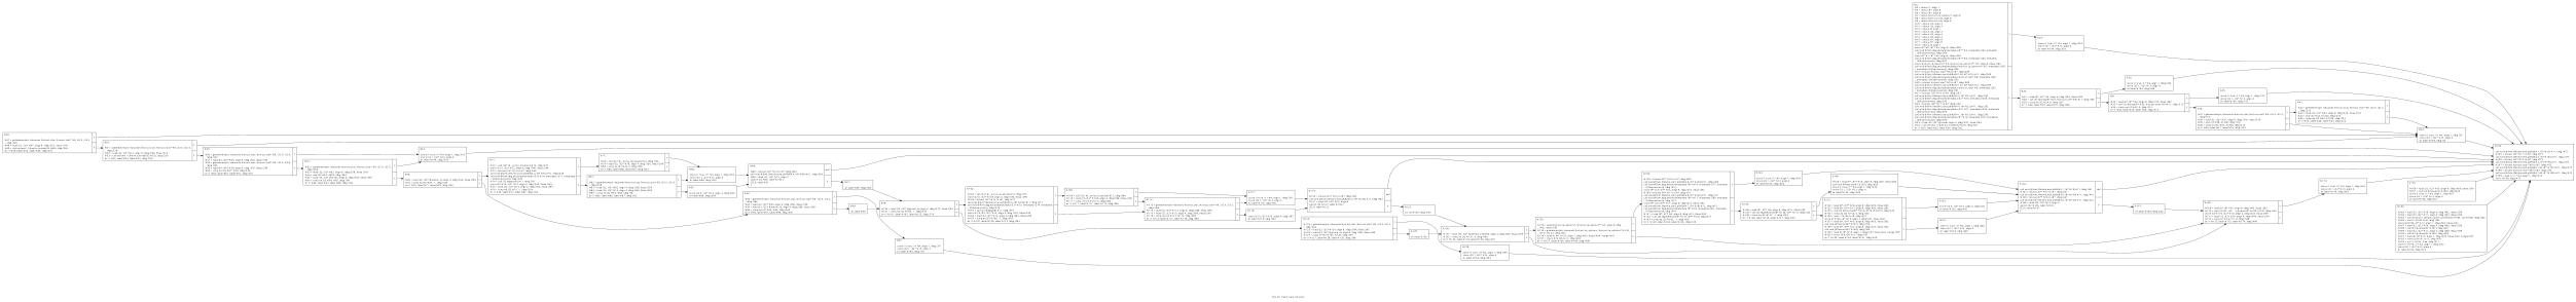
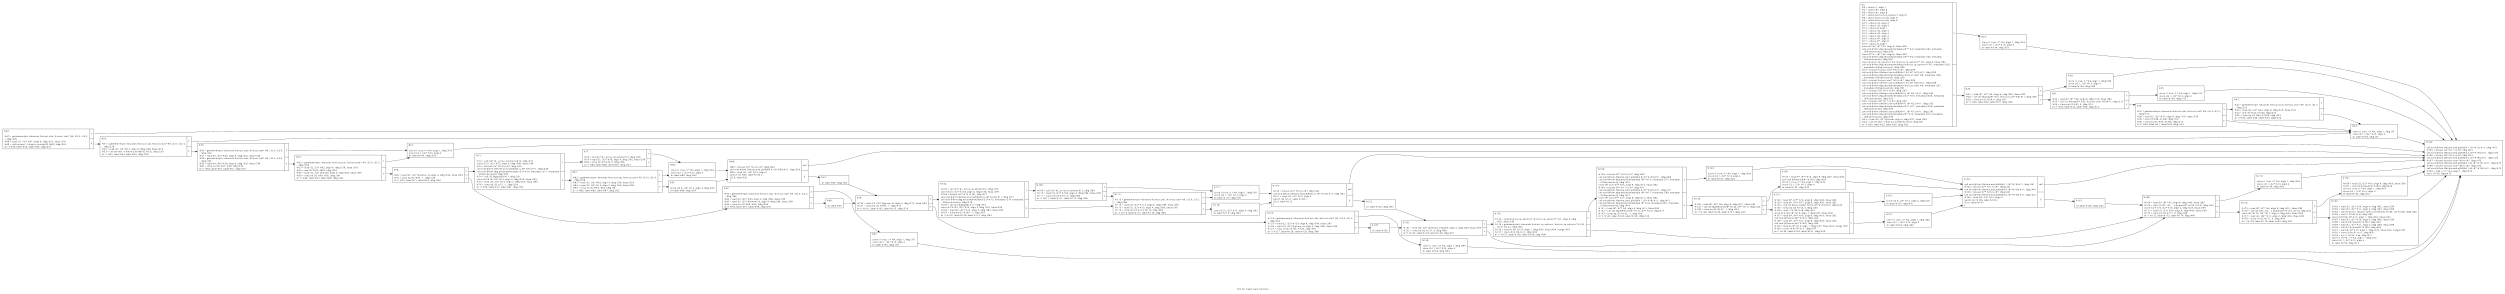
  digraph {
    fontname="Open Sans"
    label="CFG for 'need_copy' function"
    rankdir=LR
    node [fontname="Open Sans" shape=record]
    edge [fontname="Open Sans" tailport=s0]
    n1 [label="{%3:\l  %4 = alloca i1, align 1\l  %5 = alloca i8*, align 8\l  %6 = alloca i8*, align 8\l  %7 = alloca %struct.cp_options*, align 8\l  %8 = alloca %struct.stat, align 8\l  %9 = alloca %struct.stat, align 8\l  %10 = alloca i32, align 4\l  %11 = alloca i32, align 4\l  %12 = alloca i8, align 1\l  %13 = alloca i32, align 4\l  %14 = alloca i32, align 4\l  %15 = alloca i32, align 4\l  %16 = alloca i8*, align 8\l  %17 = alloca i8*, align 8\l  %18 = alloca i8, align 1\l  store i8* %0, i8** %5, align 8, !tbaa !282\l  call void @llvm.dbg.declare(metadata i8** %5, metadata !263, metadata\l... !DIExpression()), !dbg !286\l  store i8* %1, i8** %6, align 8, !tbaa !282\l  call void @llvm.dbg.declare(metadata i8** %6, metadata !264, metadata\l... !DIExpression()), !dbg !287\l  store %struct.cp_options* %2, %struct.cp_options** %7, align 8, !tbaa !282\l  call void @llvm.dbg.declare(metadata %struct.cp_options** %7, metadata !265,\l... metadata !DIExpression()), !dbg !288\l  %19 = bitcast %struct.stat* %8 to i8*, !dbg !289\l  call void @llvm.lifetime.start.p0i8(i64 144, i8* %19) #11, !dbg !289\l  call void @llvm.dbg.declare(metadata %struct.stat* %8, metadata !266,\l... metadata !DIExpression()), !dbg !290\l  %20 = bitcast %struct.stat* %9 to i8*, !dbg !289\l  call void @llvm.lifetime.start.p0i8(i64 144, i8* %20) #11, !dbg !289\l  call void @llvm.dbg.declare(metadata %struct.stat* %9, metadata !267,\l... metadata !DIExpression()), !dbg !291\l  %21 = bitcast i32* %10 to i8*, !dbg !292\l  call void @llvm.lifetime.start.p0i8(i64 4, i8* %21) #11, !dbg !292\l  call void @llvm.dbg.declare(metadata i32* %10, metadata !268, metadata\l... !DIExpression()), !dbg !293\l  %22 = bitcast i32* %11 to i8*, !dbg !292\l  call void @llvm.lifetime.start.p0i8(i64 4, i8* %22) #11, !dbg !292\l  call void @llvm.dbg.declare(metadata i32* %11, metadata !269, metadata\l... !DIExpression()), !dbg !294\l  call void @llvm.lifetime.start.p0i8(i64 1, i8* %12) #11, !dbg !295\l  call void @llvm.dbg.declare(metadata i8* %12, metadata !270, metadata\l... !DIExpression()), !dbg !296\l  %23 = load i32, i32* @mode, align 4, !dbg !297, !tbaa !299\l  %24 = call zeroext i1 @extra_mode(i32 %23), !dbg !301\l  br i1 %24, label %25, label %26, !dbg !302\l|{<s0>T|<s1>F}}"]
    n2 [label="{%25:\l\l  store i1 true, i1* %4, align 1, !dbg !303\l  store i32 1, i32* %13, align 4\l  br label %194, !dbg !303\l}"]
    n3 [label="{%26:\l\l  %27 = load i8*, i8** %5, align 8, !dbg !304, !tbaa !282\l  %28 = call i32 @lstat(i8* %27, %struct.stat* %8) #11, !dbg !306\l  %29 = icmp ne i32 %28, 0, !dbg !307\l  br i1 %29, label %30, label %31, !dbg !308\l|{<s0>T|<s1>F}}"]
    n4 [label="{%194:\l\l  call void @llvm.lifetime.end.p0i8(i64 1, i8* %12) #11, !dbg !473\l  %195 = bitcast i32* %11 to i8*, !dbg !473\l  call void @llvm.lifetime.end.p0i8(i64 4, i8* %195) #11, !dbg !473\l  %196 = bitcast i32* %10 to i8*, !dbg !473\l  call void @llvm.lifetime.end.p0i8(i64 4, i8* %196) #11, !dbg !473\l  %197 = bitcast %struct.stat* %9 to i8*, !dbg !473\l  call void @llvm.lifetime.end.p0i8(i64 144, i8* %197) #11, !dbg !473\l  %198 = bitcast %struct.stat* %8 to i8*, !dbg !473\l  call void @llvm.lifetime.end.p0i8(i64 144, i8* %198) #11, !dbg !473\l  %199 = load i1, i1* %4, align 1, !dbg !473\l  ret i1 %199, !dbg !473\l}"]
    n5 [label="{%30:\l\l  store i1 true, i1* %4, align 1, !dbg !309\l  store i32 1, i32* %13, align 4\l  br label %194, !dbg !309\l}"]
    n6 [label="{%31:\l\l  %32 = load i8*, i8** %6, align 8, !dbg !310, !tbaa !282\l  %33 = call i32 @lstat(i8* %32, %struct.stat* %9) #11, !dbg !312\l  %34 = icmp ne i32 %33, 0, !dbg !313\l  br i1 %34, label %35, label %36, !dbg !314\l|{<s0>T|<s1>F}}"]
    n7 [label="{%35:\l\l  store i1 true, i1* %4, align 1, !dbg !315\l  store i32 1, i32* %13, align 4\l  br label %194, !dbg !315\l}"]
    n8 [label="{%36:\l\l  %37 = getelementptr inbounds %struct.stat, %struct.stat* %8, i32 0, i32 3,\l... !dbg !316\l  %38 = load i32, i32* %37, align 8, !dbg !316, !tbaa !318\l  %39 = and i32 %38, 61440, !dbg !316\l  %40 = icmp eq i32 %39, 32768, !dbg !316\l  br i1 %40, label %41, label %54, !dbg !322\l|{<s0>T|<s1>F}}"]
    n9 [label="{%41:\l\l  %42 = getelementptr inbounds %struct.stat, %struct.stat* %9, i32 0, i32 3,\l... !dbg !323\l  %43 = load i32, i32* %42, align 8, !dbg !323, !tbaa !318\l  %44 = and i32 %43, 61440, !dbg !323\l  %45 = icmp eq i32 %44, 32768, !dbg !323\l  br i1 %45, label %46, label %54, !dbg !324\l|{<s0>T|<s1>F}}"]
    n10 [label="{%54:\l\l  store i1 true, i1* %4, align 1, !dbg !331\l  store i32 1, i32* %13, align 4\l  br label %194, !dbg !331\l}"]
    n11 [label="{%46:\l\l  %47 = getelementptr inbounds %struct.stat, %struct.stat* %8, i32 0, i32 3,\l... !dbg !325\l  %48 = load i32, i32* %47, align 8, !dbg !325, !tbaa !318\l  %49 = call zeroext i1 @extra_mode(i32 %48), !dbg !326\l  br i1 %49, label %54, label %50, !dbg !327\l|{<s0>T|<s1>F}}"]
    n12 [label="{%50:\l\l  %51 = getelementptr inbounds %struct.stat, %struct.stat* %9, i32 0, i32 3,\l... !dbg !328\l  %52 = load i32, i32* %51, align 8, !dbg !328, !tbaa !318\l  %53 = call zeroext i1 @extra_mode(i32 %52), !dbg !329\l  br i1 %53, label %54, label %55, !dbg !330\l|{<s0>T|<s1>F}}"]
    n13 [label="{%55:\l\l  %56 = getelementptr inbounds %struct.stat, %struct.stat* %8, i32 0, i32 8,\l... !dbg !332\l  %57 = load i64, i64* %56, align 8, !dbg !332, !tbaa !334\l  %58 = getelementptr inbounds %struct.stat, %struct.stat* %9, i32 0, i32 8,\l... !dbg !335\l  %59 = load i64, i64* %58, align 8, !dbg !335, !tbaa !334\l  %60 = icmp ne i64 %57, %59, !dbg !336\l  br i1 %60, label %67, label %61, !dbg !337\l|{<s0>T|<s1>F}}"]
    n14 [label="{%67:\l\l  store i1 true, i1* %4, align 1, !dbg !343\l  store i32 1, i32* %13, align 4\l  br label %194, !dbg !343\l}"]
    n15 [label="{%61:\l\l  %62 = getelementptr inbounds %struct.stat, %struct.stat* %9, i32 0, i32 3,\l... !dbg !338\l  %63 = load i32, i32* %62, align 8, !dbg !338, !tbaa !318\l  %64 = and i32 %63, 4095, !dbg !339\l  %65 = load i32, i32* @mode, align 4, !dbg !340, !tbaa !299\l  %66 = icmp ne i32 %64, %65, !dbg !341\l  br i1 %66, label %67, label %68, !dbg !342\l|{<s0>T|<s1>F}}"]
    n16 [label="{%68:\l\l  %69 = load i32, i32* @owner_id, align 4, !dbg !344, !tbaa !299\l  %70 = icmp eq i32 %69, -1, !dbg !345\l  br i1 %70, label %71, label %92, !dbg !346\l|{<s0>T|<s1>F}}"]
    n17 [label="{%71:\l\l  %72 = call i32* @__errno_location() #12, !dbg !347\l  store i32 0, i32* %72, align 4, !dbg !348, !tbaa !299\l  %73 = bitcast i32* %14 to i8*, !dbg !349\l  call void @llvm.lifetime.start.p0i8(i64 4, i8* %73) #11, !dbg !349\l  call void @llvm.dbg.declare(metadata i32* %14, metadata !271, metadata\l... !DIExpression()), !dbg !350\l  %74 = call i32 @getuid() #11, !dbg !351\l  store i32 %74, i32* %14, align 4, !dbg !350, !tbaa !299\l  %75 = load i32, i32* %14, align 4, !dbg !352, !tbaa !299\l  %76 = icmp eq i32 %75, -1, !dbg !354\l  br i1 %76, label %77, label %81, !dbg !355\l|{<s0>T|<s1>F}}"]
    n18 [label="{%92:\l\l  %93 = getelementptr inbounds %struct.stat, %struct.stat* %9, i32 0, i32 4,\l... !dbg !366\l  %94 = load i32, i32* %93, align 4, !dbg !366, !tbaa !359\l  %95 = load i32, i32* @owner_id, align 4, !dbg !368, !tbaa !299\l  %96 = icmp ne i32 %94, %95, !dbg !369\l  br i1 %96, label %97, label %98, !dbg !370\l|{<s0>T|<s1>F}}"]
    n19 [label="{%77:\l\l  %78 = call i32* @__errno_location() #12, !dbg !356\l  %79 = load i32, i32* %78, align 4, !dbg !356, !tbaa !299\l  %80 = icmp ne i32 %79, 0, !dbg !356\l  br i1 %80, label %86, label %81, !dbg !357\l|{<s0>T|<s1>F}}"]
    n20 [label="{%81:\l\l  %82 = getelementptr inbounds %struct.stat, %struct.stat* %9, i32 0, i32 4,\l... !dbg !358\l  %83 = load i32, i32* %82, align 4, !dbg !358, !tbaa !359\l  %84 = load i32, i32* %14, align 4, !dbg !360, !tbaa !299\l  %85 = icmp ne i32 %83, %84, !dbg !361\l  br i1 %85, label %86, label %87, !dbg !362\l|{<s0>T|<s1>F}}"]
    n21 [label="{%97:\l\l  store i1 true, i1* %4, align 1, !dbg !371\l  store i32 1, i32* %13, align 4\l  br label %194, !dbg !371\l}"]
    n22 [label="{%98:\l\l  br label %99\l}"]
    n23 [label="{%86:\l\l  store i1 true, i1* %4, align 1, !dbg !363\l  store i32 1, i32* %13, align 4\l  br label %88, !dbg !363\l}"]
    n24 [label="{%87:\l\l  store i32 0, i32* %13, align 4, !dbg !364\l  br label %88, !dbg !364\l}"]
    n25 [label="{%99:\l\l  %100 = load i32, i32* @group_id, align 4, !dbg !372, !tbaa !299\l  %101 = icmp eq i32 %100, -1, !dbg !373\l  br i1 %101, label %102, label %123, !dbg !374\l|{<s0>T|<s1>F}}"]
    n26 [label="{%88:\l\l  %89 = bitcast i32* %14 to i8*, !dbg !664\l  call void @llvm.lifetime.end.p0i8(i64 4, i8* %89) #11, !dbg !364\l  %90 = load i32, i32* %13, align 4\l  switch i32 %90, label %194 [\l    i32 0, label %91\l  ]\l|{<s0>def|<s1>0}}"]
    n27 [label="{%91:\l\l  br label %99, !dbg !365\l}"]
    n28 [label="{%102:\l\l  %103 = call i32* @__errno_location() #12, !dbg !375\l  store i32 0, i32* %103, align 4, !dbg !376, !tbaa !299\l  %104 = bitcast i32* %15 to i8*, !dbg !377\l  call void @llvm.lifetime.start.p0i8(i64 4, i8* %104) #11, !dbg !377\l  call void @llvm.dbg.declare(metadata i32* %15, metadata !274, metadata\l... !DIExpression()), !dbg !378\l  %105 = call i32 @getgid() #11, !dbg !379\l  store i32 %105, i32* %15, align 4, !dbg !378, !tbaa !299\l  %106 = load i32, i32* %15, align 4, !dbg !380, !tbaa !299\l  %107 = icmp eq i32 %106, -1, !dbg !382\l  br i1 %107, label %108, label %112, !dbg !383\l|{<s0>T|<s1>F}}"]
    n29 [label="{%123:\l\l  %124 = getelementptr inbounds %struct.stat, %struct.stat* %9, i32 0, i32 5,\l... !dbg !394\l  %125 = load i32, i32* %124, align 8, !dbg !394, !tbaa !387\l  %126 = load i32, i32* @group_id, align 4, !dbg !396, !tbaa !299\l  %127 = icmp ne i32 %125, %126, !dbg !397\l  br i1 %127, label %128, label %129, !dbg !398\l|{<s0>T|<s1>F}}"]
    n30 [label="{%108:\l\l  %109 = call i32* @__errno_location() #12, !dbg !384\l  %110 = load i32, i32* %109, align 4, !dbg !384, !tbaa !299\l  %111 = icmp ne i32 %110, 0, !dbg !384\l  br i1 %111, label %117, label %112, !dbg !385\l|{<s0>T|<s1>F}}"]
    n31 [label="{%112:\l\l  %113 = getelementptr inbounds %struct.stat, %struct.stat* %9, i32 0, i32 5,\l... !dbg !386\l  %114 = load i32, i32* %113, align 8, !dbg !386, !tbaa !387\l  %115 = load i32, i32* %15, align 4, !dbg !388, !tbaa !299\l  %116 = icmp ne i32 %114, %115, !dbg !389\l  br i1 %116, label %117, label %118, !dbg !390\l|{<s0>T|<s1>F}}"]
    n32 [label="{%128:\l\l  store i1 true, i1* %4, align 1, !dbg !399\l  store i32 1, i32* %13, align 4\l  br label %194, !dbg !399\l}"]
    n33 [label="{%129:\l\l  br label %130\l}"]
    n34 [label="{%117:\l\l  store i1 true, i1* %4, align 1, !dbg !391\l  store i32 1, i32* %13, align 4\l  br label %119, !dbg !391\l}"]
    n35 [label="{%118:\l\l  store i32 0, i32* %13, align 4, !dbg !392\l  br label %119, !dbg !392\l}"]
    n36 [label="{%130:\l\l  %131 = load i32, i32* @selinux_enabled, align 4, !dbg !400, !tbaa !299\l  %132 = icmp ne i32 %131, 0, !dbg !400\l  br i1 %132, label %133, label %168, !dbg !401\l|{<s0>T|<s1>F}}"]
    n37 [label="{%119:\l\l  %120 = bitcast i32* %15 to i8*, !dbg !392\l  call void @llvm.lifetime.end.p0i8(i64 4, i8* %120) #11, !dbg !392\l  %121 = load i32, i32* %13, align 4\l  switch i32 %121, label %194 [\l    i32 0, label %122\l  ]\l|{<s0>def|<s1>0}}"]
-   n38 [label="{%122:\l\l  br ret %130, !dbg !393\l}"]
+   n38 [label="{%122:\l\l  br label %130, !dbg !393\l}"]
    n39 [label="{%133:\l\l  %134 = load %struct.cp_options*, %struct.cp_options** %7, align 8, !dbg\l... !402, !tbaa !282\l  %135 = getelementptr inbounds %struct.cp_options, %struct.cp_options* %134,\l... i32 0, i32 22, !dbg !403\l  %136 = load i8, i8* %135, align 1, !dbg !403, !tbaa !404, !range !407\l  %137 = trunc i8 %136 to i1, !dbg !403\l  br i1 %137, label %138, label %168, !dbg !408\l|{<s0>T|<s1>F}}"]
    n40 [label="{%168:\l\l  %169 = load i8*, i8** %5, align 8, !dbg !443, !tbaa !282\l  %170 = call i32 (i8*, i32, ...) @open(i8* %169, i32 0), !dbg !444\l  store i32 %170, i32* %10, align 4, !dbg !445, !tbaa !299\l  %171 = load i32, i32* %10, align 4, !dbg !446, !tbaa !299\l  %172 = icmp slt i32 %171, 0, !dbg !448\l  br i1 %172, label %173, label %174, !dbg !449\l|{<s0>T|<s1>F}}"]
    n41 [label="{%138:\l\l  %139 = bitcast i8** %16 to i8*, !dbg !409\l  call void @llvm.lifetime.start.p0i8(i64 8, i8* %139) #11, !dbg !409\l  call void @llvm.dbg.declare(metadata i8** %16, metadata !277, metadata\l... !DIExpression()), !dbg !410\l  store i8* null, i8** %16, align 8, !dbg !410, !tbaa !282\l  %140 = bitcast i8** %17 to i8*, !dbg !411\l  call void @llvm.lifetime.start.p0i8(i64 8, i8* %140) #11, !dbg !411\l  call void @llvm.dbg.declare(metadata i8** %17, metadata !280, metadata\l... !DIExpression()), !dbg !412\l  store i8* null, i8** %17, align 8, !dbg !412, !tbaa !282\l  call void @llvm.lifetime.start.p0i8(i64 1, i8* %18) #11, !dbg !413\l  call void @llvm.dbg.declare(metadata i8* %18, metadata !281, metadata\l... !DIExpression()), !dbg !414\l  %141 = load i8*, i8** %5, align 8, !dbg !415, !tbaa !282\l  %142 = call i32 @getfilecon(i8* %141, i8** %16), !dbg !417\l  %143 = icmp eq i32 %142, -1, !dbg !418\l  br i1 %143, label %144, label %145, !dbg !419\l|{<s0>T|<s1>F}}"]
    n42 [label="{%173:\l\l  store i1 true, i1* %4, align 1, !dbg !450\l  store i32 1, i32* %13, align 4\l  br label %194, !dbg !450\l}"]
+   n43 [label="{%174:\l\l  %175 = load i8*, i8** %6, align 8, !dbg !451, !tbaa !282\l  %176 = call i32 (i8*, i32, ...) @open(i8* %175, i32 0), !dbg !452\l  store i32 %176, i32* %11, align 4, !dbg !453, !tbaa !299\l  %177 = load i32, i32* %11, align 4, !dbg !454, !tbaa !299\l  %178 = icmp slt i32 %177, 0, !dbg !456\l  br i1 %178, label %179, label %182, !dbg !457\l|{<s0>T|<s1>F}}"]
    n44 [label="{%144:\l\l  store i1 true, i1* %4, align 1, !dbg !420\l  store i32 1, i32* %13, align 4\l  br label %163, !dbg !420\l}"]
    n45 [label="{%145:\l\l  %146 = load i8*, i8** %6, align 8, !dbg !421, !tbaa !282\l  %147 = call i32 @getfilecon(i8* %146, i8** %17), !dbg !423\l  %148 = icmp eq i32 %147, -1, !dbg !424\l  br i1 %148, label %149, label %151, !dbg !425\l|{<s0>T|<s1>F}}"]
    n46 [label="{%179:\l\l  %180 = load i32, i32* %10, align 4, !dbg !458, !tbaa !299\l  %181 = call i32 @close(i32 %180), !dbg !460\l  store i1 true, i1* %4, align 1, !dbg !461\l  store i32 1, i32* %13, align 4\l  br label %194, !dbg !461\l}"]
    n47 [label="{%182:\l\l  %183 = load i32, i32* %10, align 4, !dbg !462, !tbaa !299\l  %184 = load i32, i32* %11, align 4, !dbg !463, !tbaa !299\l  %185 = call zeroext i1 @have_same_content(i32 %183, i32 %184), !dbg !464\l  %186 = zext i1 %185 to i8, !dbg !465\l  store i8 %186, i8* %12, align 1, !dbg !465, !tbaa !432\l  %187 = load i32, i32* %10, align 4, !dbg !466, !tbaa !299\l  %188 = call i32 @close(i32 %187), !dbg !467\l  %189 = load i32, i32* %11, align 4, !dbg !468, !tbaa !299\l  %190 = call i32 @close(i32 %189), !dbg !469\l  %191 = load i8, i8* %12, align 1, !dbg !470, !tbaa !432, !range !407\l  %192 = trunc i8 %191 to i1, !dbg !470\l  %193 = xor i1 %192, true, !dbg !471\l  store i1 %193, i1* %4, align 1, !dbg !472\l  store i32 1, i32* %13, align 4\l  br label %194, !dbg !472\l}"]
    n48 [label="{%163:\l\l  call void @llvm.lifetime.end.p0i8(i64 1, i8* %18) #11, !dbg !441\l  %164 = bitcast i8** %17 to i8*, !dbg !441\l  call void @llvm.lifetime.end.p0i8(i64 8, i8* %164) #11, !dbg !441\l  %165 = bitcast i8** %16 to i8*, !dbg !441\l  call void @llvm.lifetime.end.p0i8(i64 8, i8* %165) #11, !dbg !441\l  %166 = load i32, i32* %13, align 4\l  switch i32 %166, label %194 [\l    i32 0, label %167\l  ]\l|{<s0>def|<s1>0}}"]
    n49 [label="{%149:\l\l  %150 = load i8*, i8** %16, align 8, !dbg !426, !tbaa !282\l  call void @freecon(i8* %150), !dbg !428\l  store i1 true, i1* %4, align 1, !dbg !429\l  store i32 1, i32* %13, align 4\l  br label %163, !dbg !429\l}"]
    n50 [label="{%151:\l\l  %152 = load i8*, i8** %16, align 8, !dbg !430, !tbaa !282\l  %153 = load i8*, i8** %17, align 8, !dbg !430, !tbaa !282\l  %154 = call i32 @strcmp(i8* %152, i8* %153) #13, !dbg !430\l  %155 = icmp eq i32 %154, 0, !dbg !430\l  %156 = zext i1 %155 to i8, !dbg !431\l  store i8 %156, i8* %18, align 1, !dbg !431, !tbaa !432\l  %157 = load i8*, i8** %16, align 8, !dbg !433, !tbaa !282\l  call void @freecon(i8* %157), !dbg !434\l  %158 = load i8*, i8** %17, align 8, !dbg !435, !tbaa !282\l  call void @freecon(i8* %158), !dbg !436\l  %159 = load i8, i8* %18, align 1, !dbg !437, !tbaa !432, !range !407\l  %160 = trunc i8 %159 to i1, !dbg !437\l  br i1 %160, label %162, label %161, !dbg !439\l|{<s0>T|<s1>F}}"]
    n51 [label="{%167:\l\l  br label %168, !dbg !442\l}"]
    n52 [label="{%162:\l\l  store i32 0, i32* %13, align 4, !dbg !441\l  br label %163, !dbg !441\l}"]
    n53 [label="{%161:\l\l  store i1 true, i1* %4, align 1, !dbg !440\l  store i32 1, i32* %13, align 4\l  br label %163, !dbg !440\l}"]
    n1 -> n2
    n1 -> n3 [tailport=s1]
    n2 -> n4
    n3 -> n5
    n3 -> n6 [tailport=s1]
    n5 -> n4
    n6 -> n7
    n6 -> n8 [tailport=s1]
    n7 -> n4
    n8 -> n9
    n8 -> n10 [tailport=s1]
    n9 -> n10 [tailport=s1]
    n10 -> n4
    n11 -> n10
    n11 -> n12 [tailport=s1]
    n12 -> n10
    n12 -> n13 [tailport=s1]
    n13 -> n14
    n13 -> n15 [tailport=s1]
    n14 -> n4
    n15 -> n14
    n15 -> n16 [tailport=s1]
    n16 -> n17
    n16 -> n18 [tailport=s1]
    n17 -> n19
    n17 -> n20 [tailport=s1]
    n18 -> n21
    n18 -> n22 [tailport=s1]
    n19 -> n23
    n20 -> n23
    n20 -> n24 [tailport=s1]
    n21 -> n4
    n22 -> n25
    n23 -> n26
    n24 -> n26
    n25 -> n28
    n25 -> n29 [tailport=s1]
    n26 -> n4
    n26 -> n27 [tailport=s1]
    n27 -> n25
    n28 -> n30
    n28 -> n31 [tailport=s1]
    n29 -> n32
    n29 -> n33 [tailport=s1]
    n30 -> n31 [tailport=s1]
    n30 -> n34
    n31 -> n34
    n31 -> n35 [tailport=s1]
    n32 -> n4
    n33 -> n36
    n34 -> n37
    n35 -> n37
    n36 -> n39
    n36 -> n40 [tailport=s1]
    n37 -> n4
    n37 -> n38 [tailport=s1]
    n38 -> n36
    n39 -> n40 [tailport=s1]
    n39 -> n41
    n40 -> n42
+   n40 -> n43 [tailport=s1]
    n41 -> n44
    n41 -> n45 [tailport=s1]
    n42 -> n4
+   n43 -> n46
+   n43 -> n47 [tailport=s1]
    n44 -> n48
    n45 -> n49
    n45 -> n50 [tailport=s1]
    n46 -> n4
    n47 -> n4
    n48 -> n4
    n48 -> n51 [tailport=s1]
    n49 -> n48
    n50 -> n52
    n50 -> n53 [tailport=s1]
    n51 -> n40
    n52 -> n48
    n53 -> n48
  }
